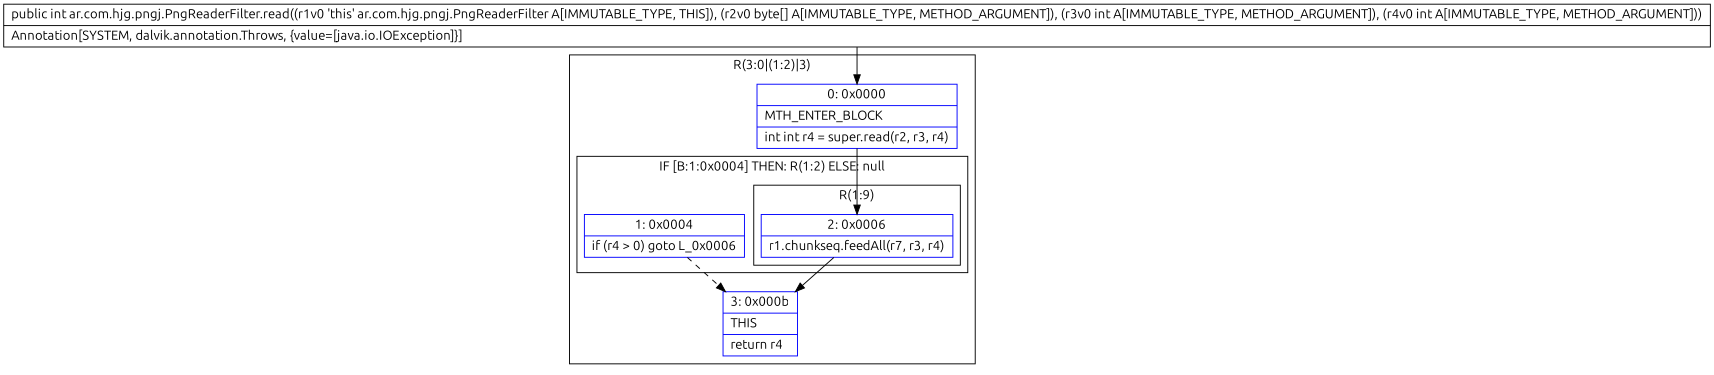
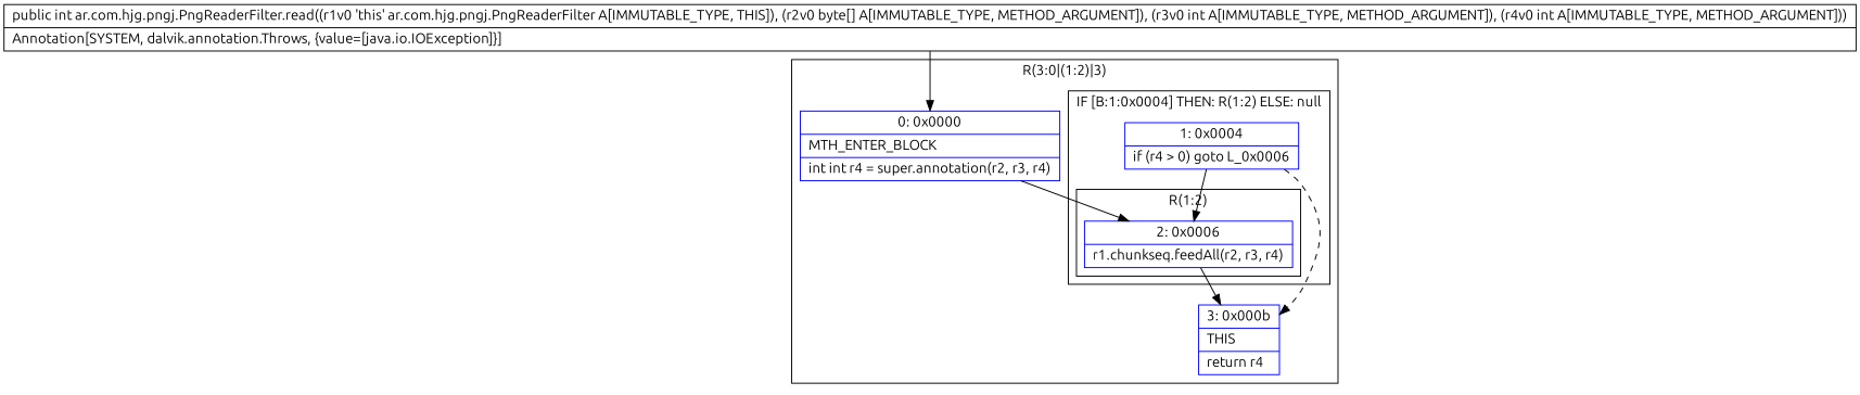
  digraph {
    fontname=Ubuntu
    node [color=blue fontname=Ubuntu shape=record]
    edge [fontname=Ubuntu]
-   n1 [label="{2\:\ 0x0006|r1.chunkseq.feedAll(r7, r3, r4)\l}"]
+   n1 [label="{2\:\ 0x0006|r1.chunkseq.feedAll(r2, r3, r4)\l}"]
    n2 [label="{1\:\ 0x0004|if (r4 \> 0) goto L_0x0006\l}"]
-   n3 [label="{0\:\ 0x0000|MTH_ENTER_BLOCK\l|int int r4 = super.read(r2, r3, r4)\l}"]
+   n3 [label="{0\:\ 0x0000|MTH_ENTER_BLOCK\l|int int r4 = super.annotation(r2, r3, r4)\l}"]
    n4 [label="{3\:\ 0x000b|THIS\l|return r4\l}"]
    n5 [label="{public int ar.com.hjg.pngj.PngReaderFilter.read((r1v0 'this' ar.com.hjg.pngj.PngReaderFilter A[IMMUTABLE_TYPE, THIS]), (r2v0 byte[] A[IMMUTABLE_TYPE, METHOD_ARGUMENT]), (r3v0 int A[IMMUTABLE_TYPE, METHOD_ARGUMENT]), (r4v0 int A[IMMUTABLE_TYPE, METHOD_ARGUMENT]))  | Annotation[SYSTEM, dalvik.annotation.Throws, \{value=[java.io.IOException]\}]\l}" color=""]
    subgraph cluster_1 {
      label="R(3:0|(1:2)|3)"
      n3
      n4
      subgraph cluster_2 {
        label="IF [B:1:0x0004] THEN: R(1:2) ELSE: null"
        n2
        subgraph cluster_3 {
-         label="R(1:9)"
+         label="R(1:2)"
          n1
        }
      }
    }
    n1 -> n4
+   n2 -> n1
    n2 -> n4 [style=dashed]
    n3 -> n1
    n5 -> n3
  }
